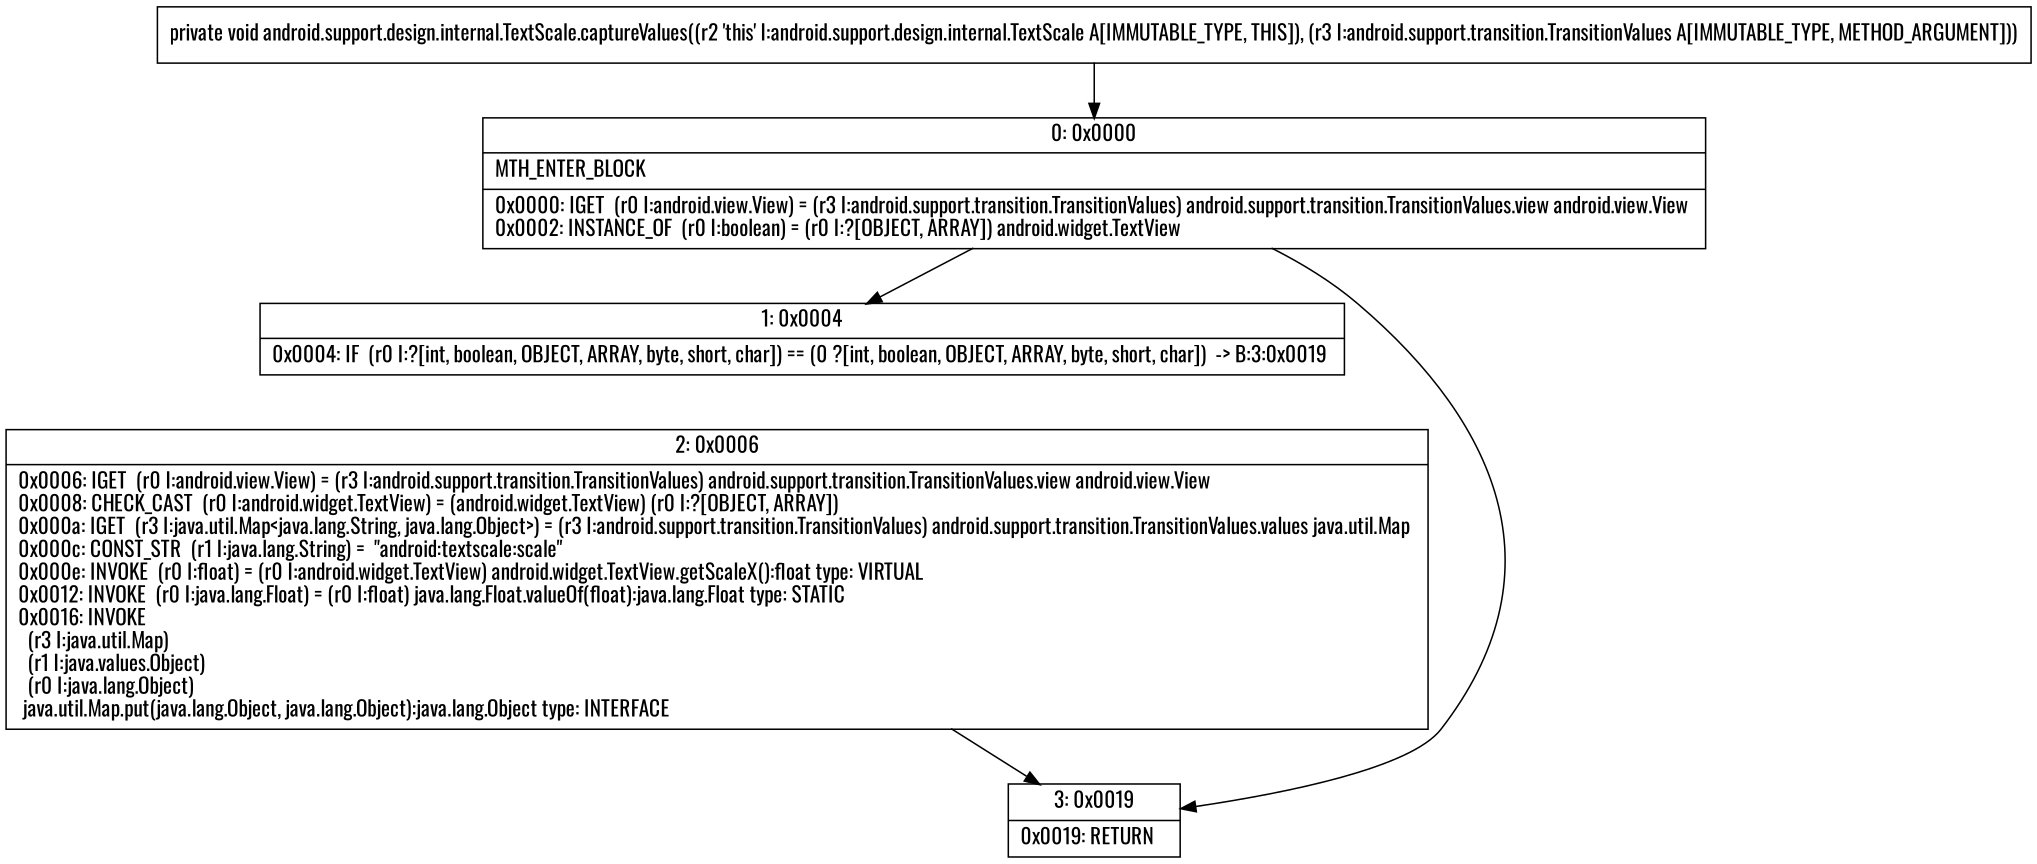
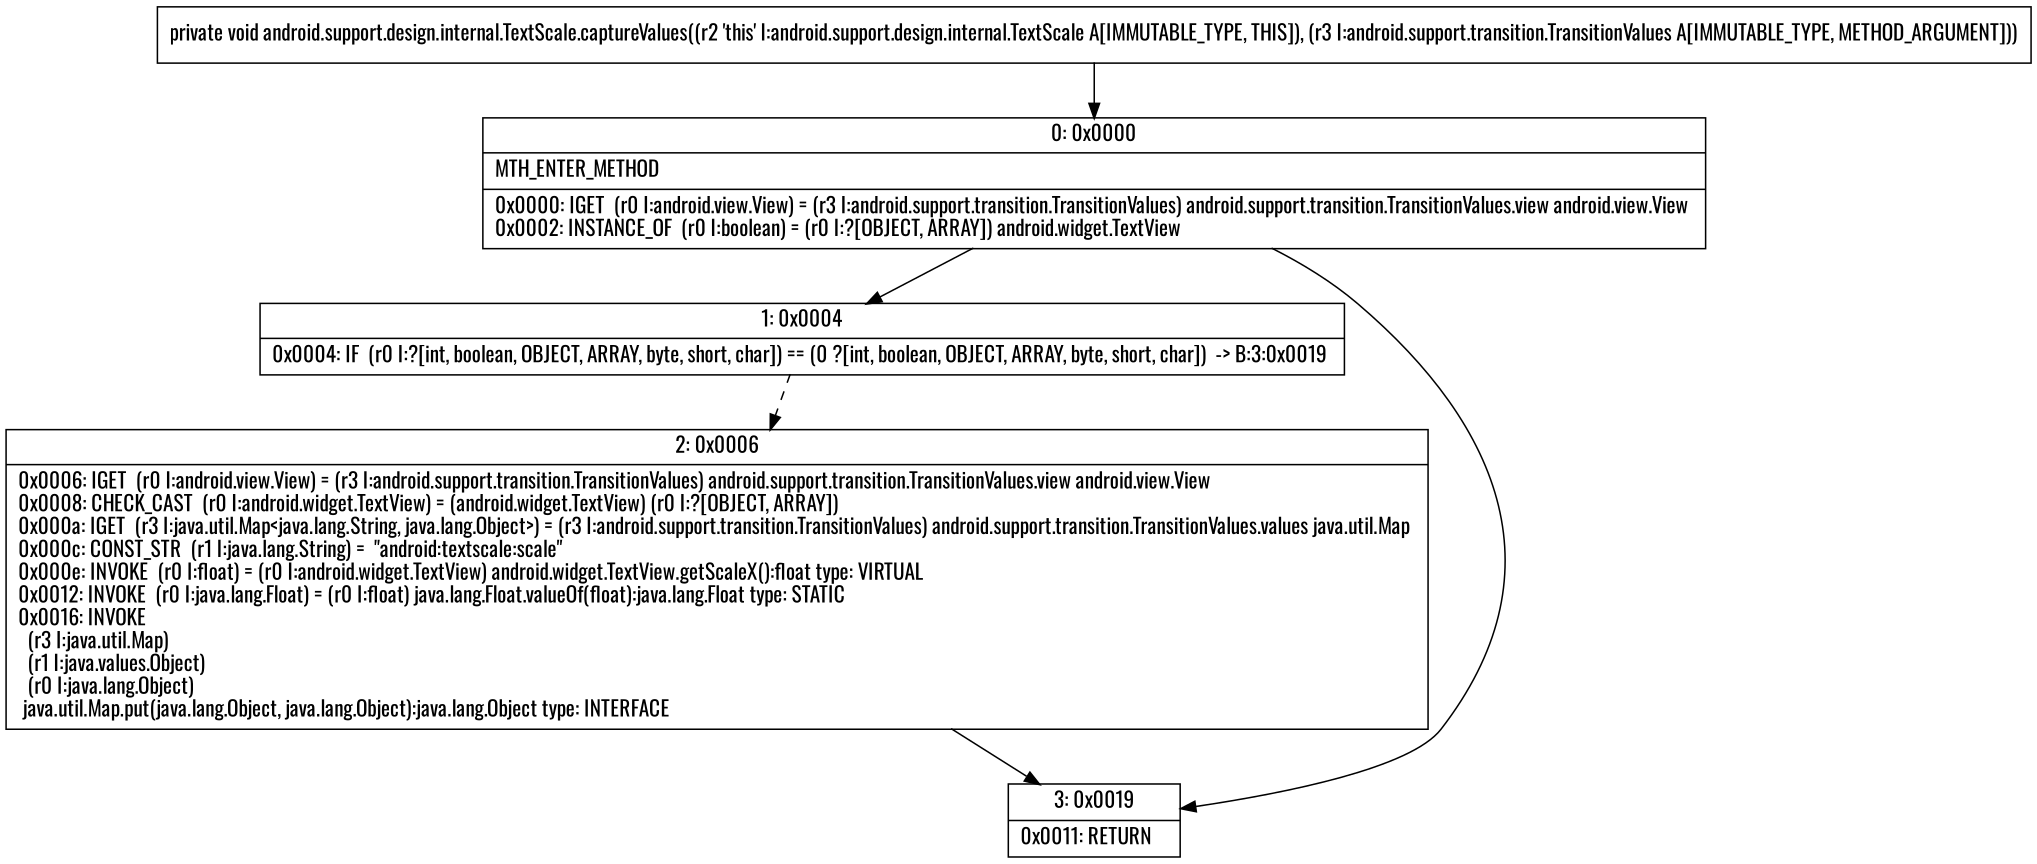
  digraph {
    fontname=Oswald
    node [fontname=Oswald shape=record]
    edge [fontname=Oswald]
-   n1 [label="{0\:\ 0x0000|MTH_ENTER_BLOCK\l|0x0000: IGET  (r0 I:android.view.View) = (r3 I:android.support.transition.TransitionValues) android.support.transition.TransitionValues.view android.view.View \l0x0002: INSTANCE_OF  (r0 I:boolean) = (r0 I:?[OBJECT, ARRAY]) android.widget.TextView \l}"]
+   n1 [label="{0\:\ 0x0000|MTH_ENTER_METHOD\l|0x0000: IGET  (r0 I:android.view.View) = (r3 I:android.support.transition.TransitionValues) android.support.transition.TransitionValues.view android.view.View \l0x0002: INSTANCE_OF  (r0 I:boolean) = (r0 I:?[OBJECT, ARRAY]) android.widget.TextView \l}"]
    n2 [label="{1\:\ 0x0004|0x0004: IF  (r0 I:?[int, boolean, OBJECT, ARRAY, byte, short, char]) == (0 ?[int, boolean, OBJECT, ARRAY, byte, short, char])  \-\> B:3:0x0019 \l}"]
-   n3 [label="{3\:\ 0x0019|0x0019: RETURN   \l}"]
+   n3 [label="{3\:\ 0x0019|0x0011: RETURN   \l}"]
    n4 [label="{2\:\ 0x0006|0x0006: IGET  (r0 I:android.view.View) = (r3 I:android.support.transition.TransitionValues) android.support.transition.TransitionValues.view android.view.View \l0x0008: CHECK_CAST  (r0 I:android.widget.TextView) = (android.widget.TextView) (r0 I:?[OBJECT, ARRAY]) \l0x000a: IGET  (r3 I:java.util.Map\<java.lang.String, java.lang.Object\>) = (r3 I:android.support.transition.TransitionValues) android.support.transition.TransitionValues.values java.util.Map \l0x000c: CONST_STR  (r1 I:java.lang.String) =  \"android:textscale:scale\" \l0x000e: INVOKE  (r0 I:float) = (r0 I:android.widget.TextView) android.widget.TextView.getScaleX():float type: VIRTUAL \l0x0012: INVOKE  (r0 I:java.lang.Float) = (r0 I:float) java.lang.Float.valueOf(float):java.lang.Float type: STATIC \l0x0016: INVOKE  \l  (r3 I:java.util.Map)\l  (r1 I:java.values.Object)\l  (r0 I:java.lang.Object)\l java.util.Map.put(java.lang.Object, java.lang.Object):java.lang.Object type: INTERFACE \l}"]
    n5 [label="{private void android.support.design.internal.TextScale.captureValues((r2 'this' I:android.support.design.internal.TextScale A[IMMUTABLE_TYPE, THIS]), (r3 I:android.support.transition.TransitionValues A[IMMUTABLE_TYPE, METHOD_ARGUMENT])) }"]
    n1 -> n2
    n1 -> n3
+   n2 -> n4 [style=dashed]
    n4 -> n3
    n5 -> n1
  }
